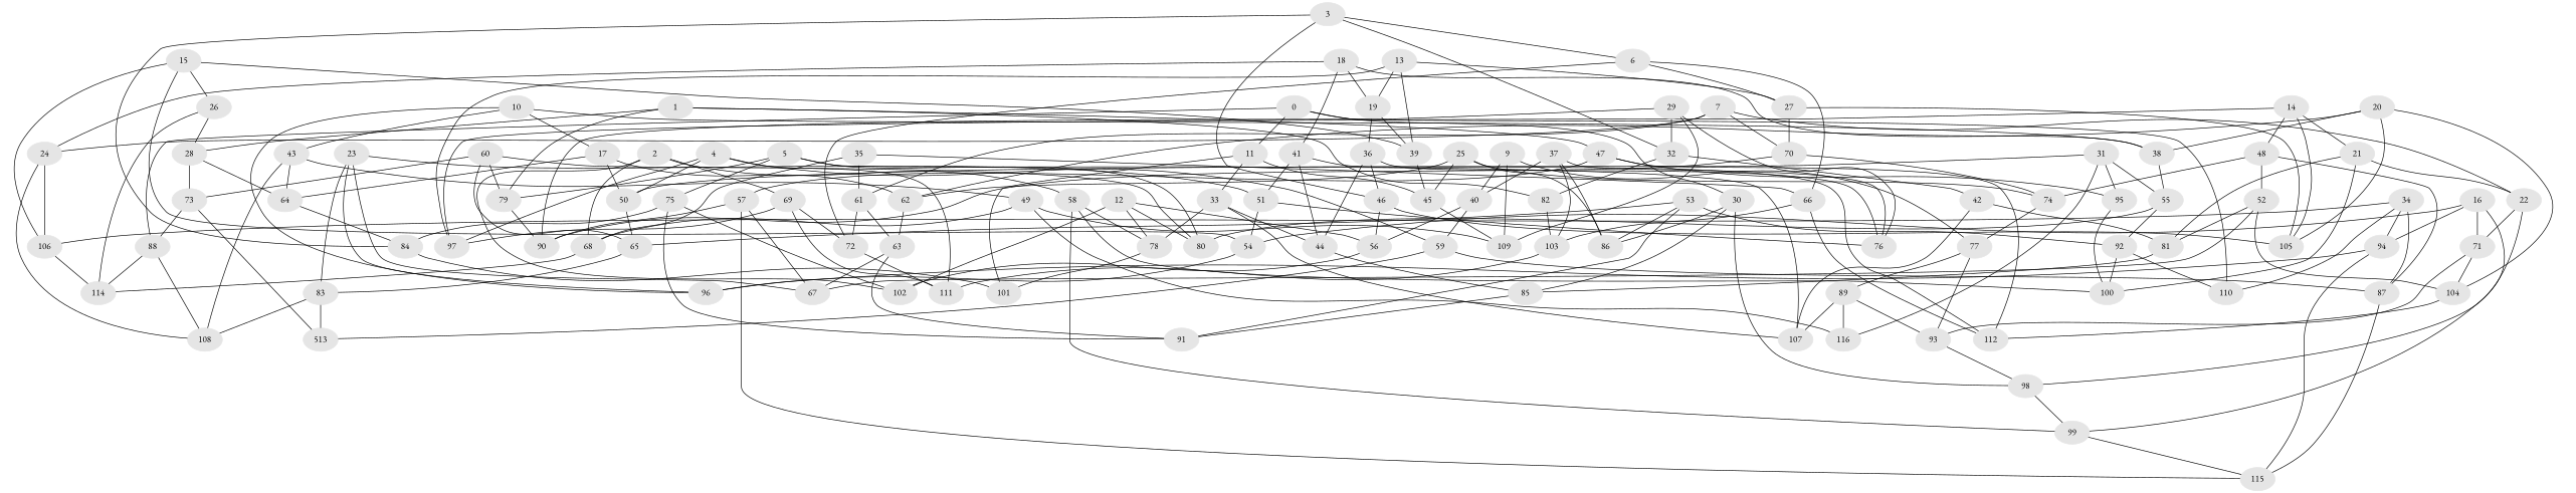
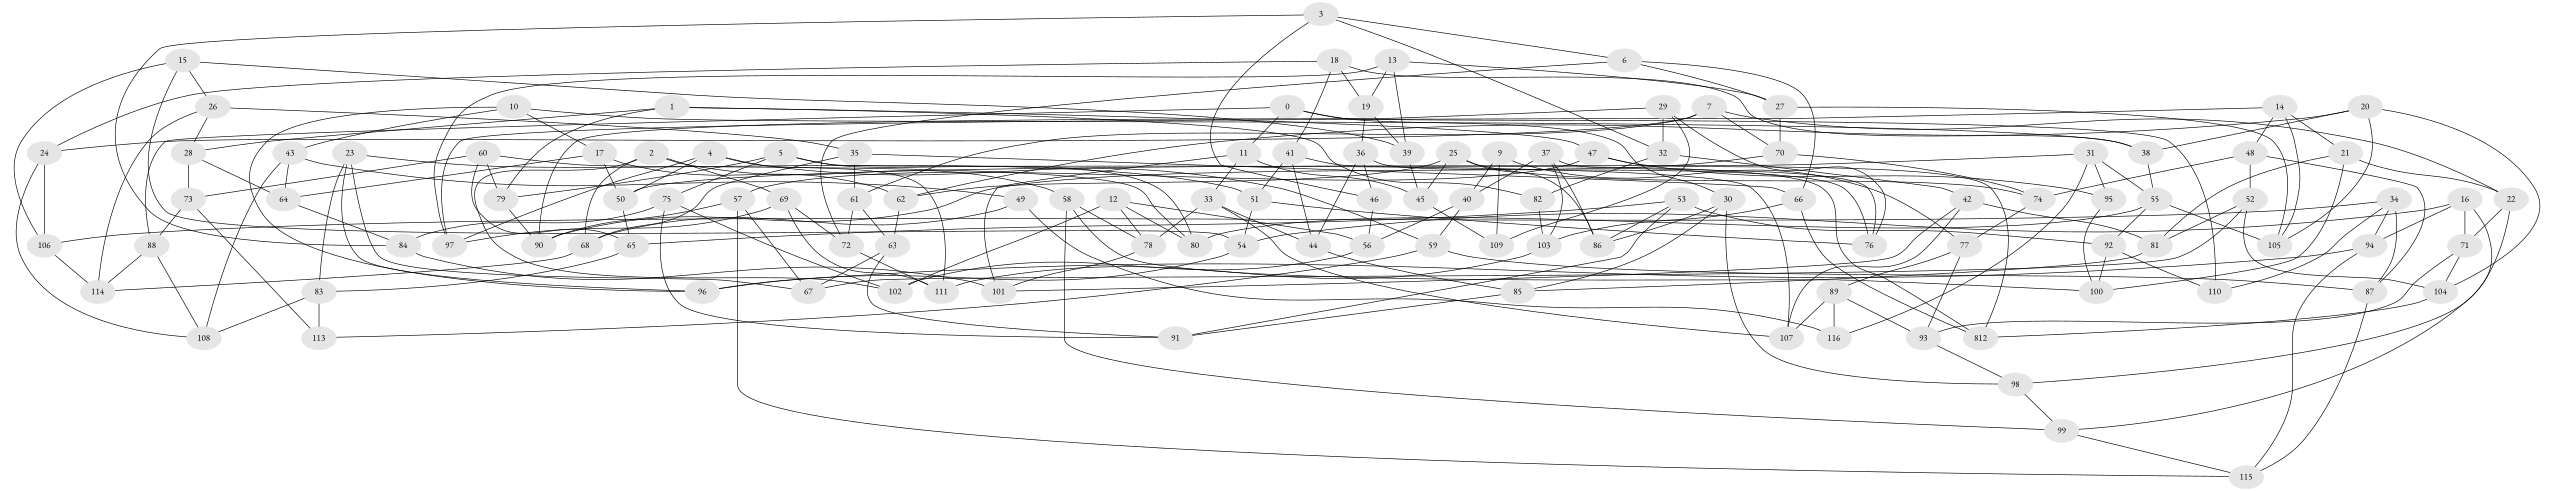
  graph {
    fontname="EB Garamond"
    node [color=gray90 fontname="EB Garamond" style=filled]
    edge [fontname="EB Garamond"]
    1
    28
    47
    79
    82
    64
    73
    95
-   112
+   112 [label=812]
    57
    90
    103
    2
    58
    68
    69
    102
    78
    99
    100
    114
    97
    111
    72
    3
    6
    32
    46
    84
    27
    66
    42
    56
    105
    101
    4
    50
    59
    65
-   113 [label=513]
+   113
    87
    5
    75
    80
    107
    91
    70
    7
    22
    24
    61
    71
    98
    106
    108
    63
    74
    n58 [label=0]
    11
    30
    88
    110
    33
    45
    86
    85
    9
    40
    77
    109
    93
    89
    10
    17
    38
    43
    96
    62
    55
    49
    44
    12
    13
    19
    39
    36
    14
    21
    48
    81
    52
    15
    26
    54
    35
    16
    94
    104
    115
    18
    41
    51
    76
    20
    23
    67
    83
    25
    29
    31
    116
    92
    34
    37
    53
    60
    1 -- 28
    1 -- 47
    1 -- 79
    1 -- 82
    28 -- 64
    28 -- 73
    47 -- 95
    47 -- 112
    47 -- 57
    79 -- 90
    82 -- 103
    64 -- 84
    73 -- 113
    73 -- 88
    95 -- 100
    57 -- 90
    57 -- 115
    57 -- 67
    103 -- 111
    2 -- 58
    2 -- 68
    2 -- 69
    2 -- 102
    58 -- 78
    58 -- 99
    58 -- 100
    68 -- 114
    69 -- 97
    69 -- 111
    69 -- 72
    78 -- 101
    99 -- 115
    72 -- 111
    3 -- 6
    3 -- 32
    3 -- 46
    3 -- 84
    6 -- 72
    6 -- 27
    6 -- 66
    32 -- 82
    32 -- 42
    46 -- 56
-   46 -- 105
+   55 -- 105
    84 -- 101
    27 -- 105
    27 -- 70
    66 -- 112
    66 -- 103
+   42 -- 101
    42 -- 107
    42 -- 81
    56 -- 102
    4 -- 97
    4 -- 111
    4 -- 50
    4 -- 59
    50 -- 65
    59 -- 113
    59 -- 87
    65 -- 83
    87 -- 115
    5 -- 79
    5 -- 75
    5 -- 80
    5 -- 107
    75 -- 102
    75 -- 84
    75 -- 91
    70 -- 90
    70 -- 74
    7 -- 70
    7 -- 22
    7 -- 24
    7 -- 61
    22 -- 71
    22 -- 98
    24 -- 106
    24 -- 108
    61 -- 72
    61 -- 63
    71 -- 93
    71 -- 104
    98 -- 99
    106 -- 114
    63 -- 91
    63 -- 67
    74 -- 77
    n58 -- 11
    n58 -- 30
    n58 -- 88
    n58 -- 110
    11 -- 101
    11 -- 33
    11 -- 45
    30 -- 98
    30 -- 86
    30 -- 85
    88 -- 114
    88 -- 108
    33 -- 78
    33 -- 107
    33 -- 44
    45 -- 109
    85 -- 91
    9 -- 40
    9 -- 77
    9 -- 109
    40 -- 56
    40 -- 59
    77 -- 93
    77 -- 89
    93 -- 98
    89 -- 107
    89 -- 93
    89 -- 116
    10 -- 17
    10 -- 38
    10 -- 43
    10 -- 96
    17 -- 64
    17 -- 50
    17 -- 62
    38 -- 55
    43 -- 64
    43 -- 108
    43 -- 49
    62 -- 63
    55 -- 80
    55 -- 92
    49 -- 68
-   49 -- 109
    49 -- 116
    44 -- 85
    12 -- 102
    12 -- 78
    12 -- 56
    12 -- 80
    13 -- 97
    13 -- 27
    13 -- 19
    13 -- 39
    19 -- 39
    19 -- 36
    39 -- 45
    36 -- 46
    36 -- 44
    36 -- 76
    14 -- 97
    14 -- 105
    14 -- 21
    14 -- 48
    21 -- 100
    21 -- 22
    21 -- 81
    48 -- 87
    48 -- 74
    48 -- 52
    81 -- 85
    52 -- 81
    52 -- 104
    52 -- 67
    15 -- 106
    15 -- 39
    15 -- 26
    15 -- 54
    26 -- 28
    26 -- 114
+   26 -- 35
    54 -- 96
    35 -- 68
    35 -- 66
    35 -- 61
    16 -- 99
    16 -- 71
    16 -- 54
    16 -- 94
    94 -- 96
    94 -- 115
    104 -- 112
    18 -- 24
    18 -- 38
    18 -- 19
    18 -- 41
    41 -- 112
    41 -- 44
    41 -- 51
    51 -- 54
    51 -- 76
    20 -- 105
    20 -- 38
    20 -- 62
    20 -- 104
    23 -- 96
    23 -- 51
    23 -- 67
    23 -- 83
    83 -- 113
    83 -- 108
    25 -- 74
    25 -- 45
    25 -- 86
    25 -- 62
    29 -- 90
    29 -- 32
    29 -- 109
    29 -- 76
    31 -- 95
    31 -- 50
    31 -- 55
    31 -- 116
    92 -- 100
    92 -- 110
    34 -- 87
    34 -- 106
    34 -- 110
    34 -- 94
    37 -- 103
    37 -- 86
    37 -- 40
    37 -- 76
    53 -- 65
    53 -- 91
    53 -- 86
    53 -- 92
    60 -- 79
    60 -- 73
    60 -- 65
    60 -- 80
  }
